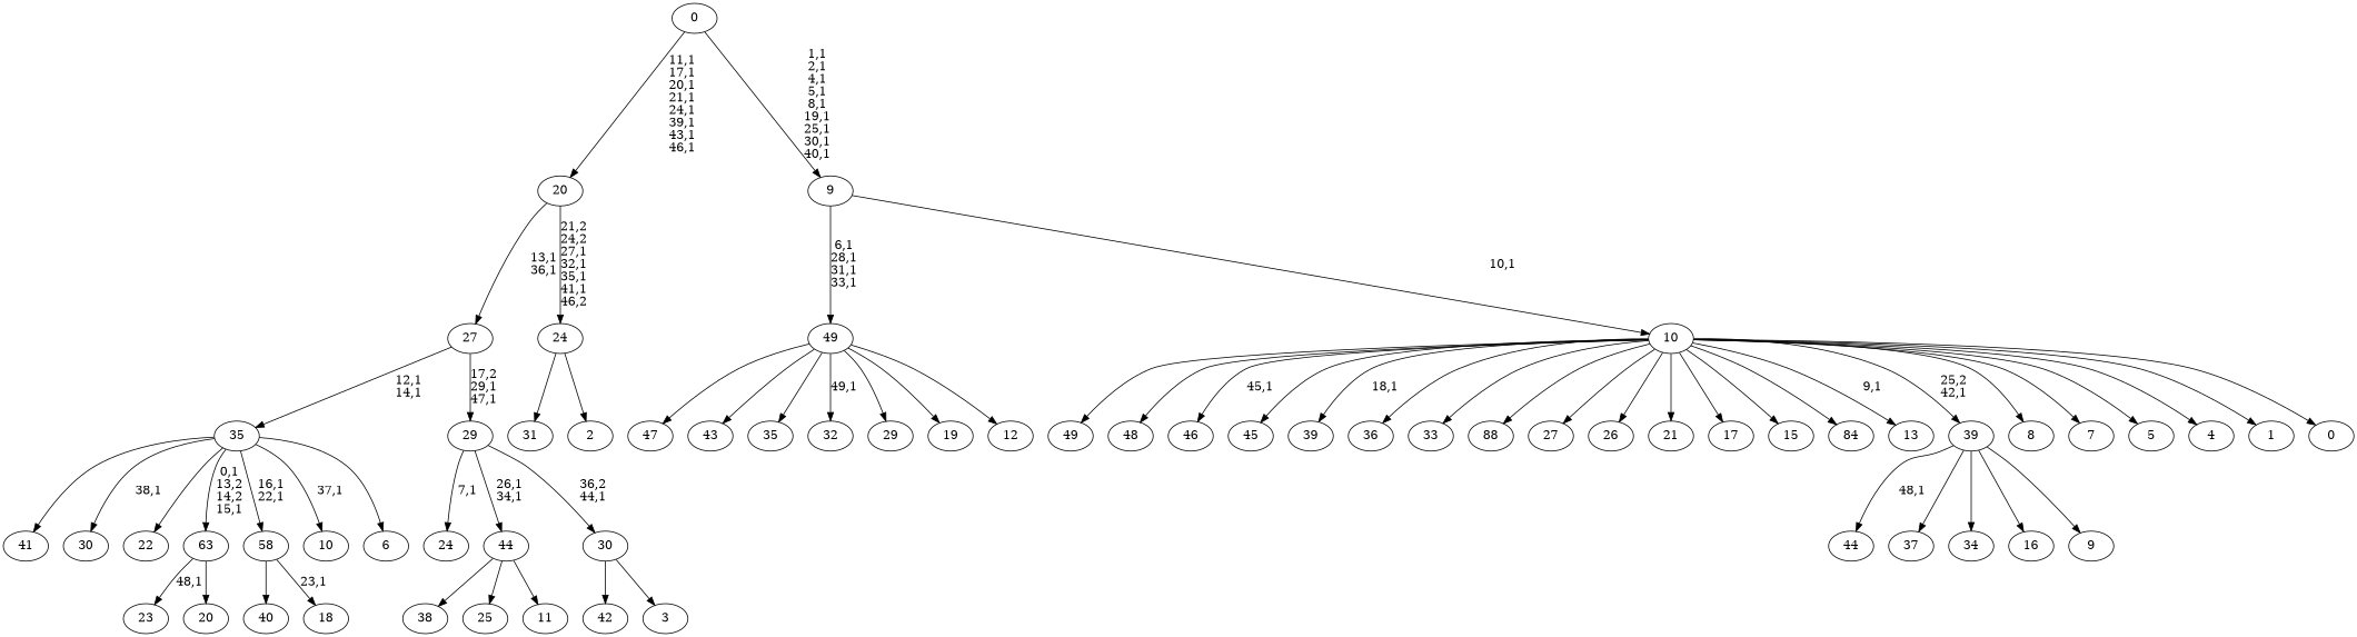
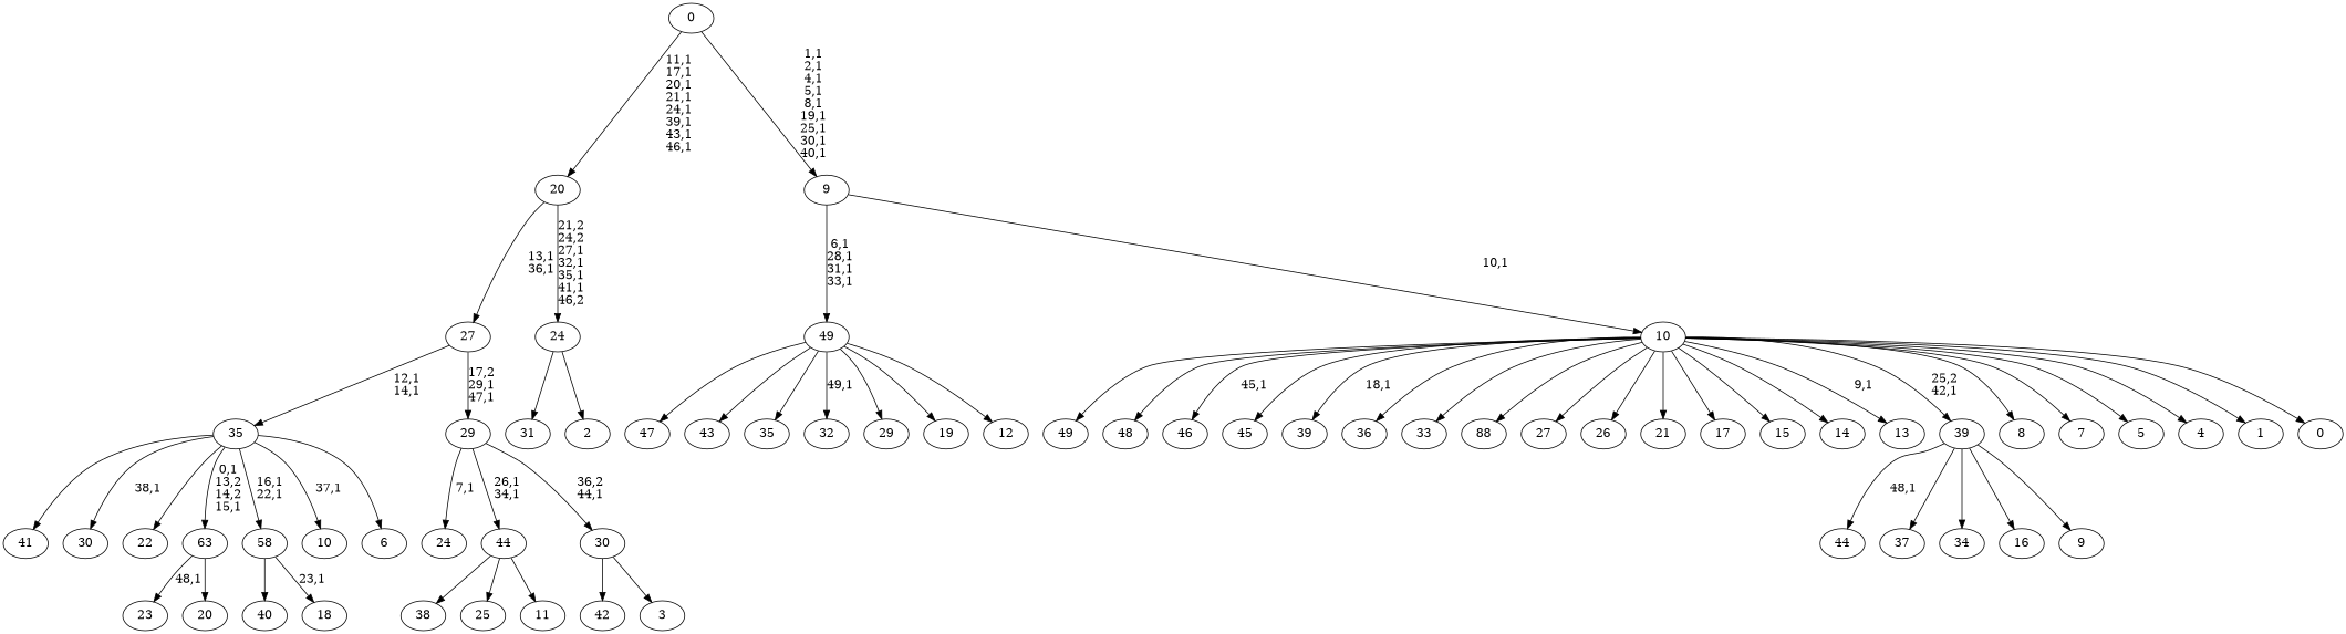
  digraph {
    n1 [label=49]
    n2 [label=48]
    n3 [label=47]
    n4 [label=46]
    n5 [label=45]
    n6 [label=44]
    n7 [label=43]
    n8 [label=42]
    n9 [label=41]
    n10 [label=40]
    n11 [label=39]
    n12 [label=38]
    n13 [label=37]
    n14 [label=36]
    n15 [label=35]
    n16 [label=34]
    n17 [label=33]
    n18 [label=32]
    n19 [label=31]
    n20 [label=30]
    n21 [label=29]
    n22 [label=88]
    n23 [label=27]
    n24 [label=26]
    n25 [label=25]
    n26 [label=24]
    n27 [label=23]
    n28 [label=22]
    n29 [label=21]
    n30 [label=20]
    63
    n32 [label=19]
    n33 [label=18]
    58
    n35 [label=17]
    n36 [label=16]
    n37 [label=15]
-   n38 [label=84]
+   n38 [label=14]
    n39 [label=13]
    n40 [label=12]
    49
    n42 [label=11]
    44
    n44 [label=10]
    n45 [label=9]
    39
    n47 [label=8]
    n48 [label=7]
    n49 [label=6]
    35
    n51 [label=5]
    n52 [label=4]
    n53 [label=3]
    30
    29
    27
    n57 [label=2]
    24
    20
    n60 [label=1]
    n61 [label=0]
    10
    9
    0
    63 -> n27 [label="48,1"]
    63 -> n30
    58 -> n10
    58 -> n33 [label="23,1"]
    49 -> n3
    49 -> n7
    49 -> n15
    49 -> n18 [label="49,1"]
    49 -> n21
    49 -> n32
    49 -> n40
    44 -> n12
    44 -> n25
    44 -> n42
    39 -> n6 [label="48,1"]
    39 -> n13
    39 -> n16
    39 -> n36
    39 -> n45
    35 -> n9
    35 -> n20 [label="38,1"]
    35 -> n28
    35 -> 63 [label="0,1\n13,2\n14,2\n15,1"]
    35 -> 58 [label="16,1\n22,1"]
    35 -> n44 [label="37,1"]
    35 -> n49
    30 -> n8
    30 -> n53
    29 -> n26 [label="7,1"]
    29 -> 44 [label="26,1\n34,1"]
    29 -> 30 [label="36,2\n44,1"]
    27 -> 35 [label="12,1\n14,1"]
    27 -> 29 [label="17,2\n29,1\n47,1"]
    24 -> n19
    24 -> n57
    20 -> 27 [label="13,1\n36,1"]
    20 -> 24 [label="21,2\n24,2\n27,1\n32,1\n35,1\n41,1\n46,2"]
    10 -> n1
    10 -> n2
    10 -> n4 [label="45,1"]
    10 -> n5
    10 -> n11 [label="18,1"]
    10 -> n14
    10 -> n17
    10 -> n22
    10 -> n23
    10 -> n24
    10 -> n29
    10 -> n35
    10 -> n37
    10 -> n38
    10 -> n39 [label="9,1"]
    10 -> 39 [label="25,2\n42,1"]
    10 -> n47
    10 -> n48
    10 -> n51
    10 -> n52
    10 -> n60
    10 -> n61
    9 -> 49 [label="6,1\n28,1\n31,1\n33,1"]
    9 -> 10 [label="10,1"]
    0 -> 20 [label="11,1\n17,1\n20,1\n21,1\n24,1\n39,1\n43,1\n46,1"]
    0 -> 9 [label="1,1\n2,1\n4,1\n5,1\n8,1\n19,1\n25,1\n30,1\n40,1"]
  }
